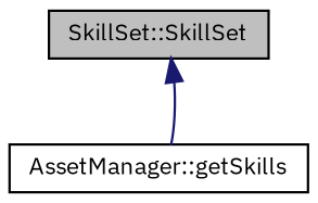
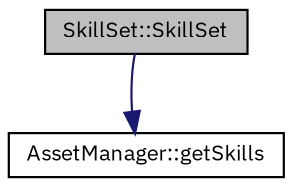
  digraph {
    rankdir=TB
    fontname="IBM Plex Sans"
    node [color=black fontname="IBM Plex Sans" fontsize=10 shape=record style=filled]
    n1 [fillcolor=grey75 fontcolor=black height=0.2 label="SkillSet::SkillSet" width=0.4]
    n2 [fillcolor=white height=0.2 label="AssetManager::getSkills" width=0.4]
-   n2 -> n1 [color=midnightblue fontname="IBM Plex Sans" fontsize=10 labelfontname=Helvetica labelfontsize=10 style=solid]
+   n1 -> n2 [color=midnightblue fontname="IBM Plex Sans" fontsize=10 labelfontname=Helvetica labelfontsize=10 style=solid]
  }
